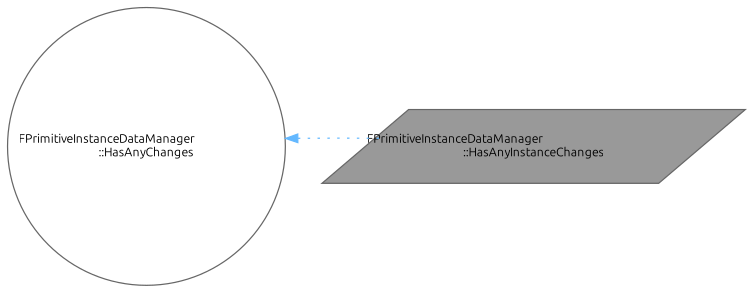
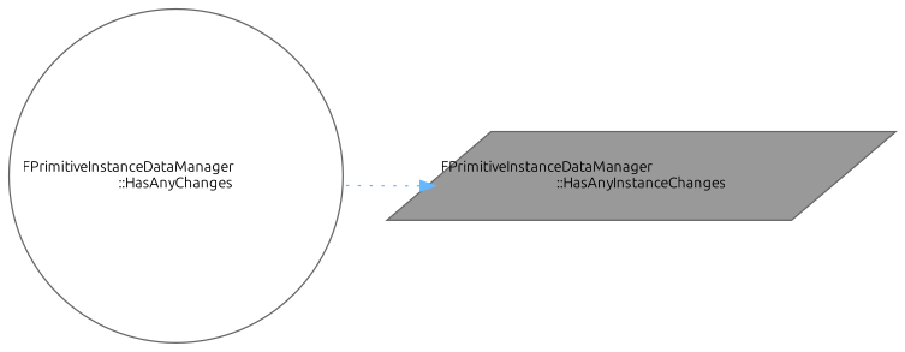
  digraph {
    rankdir=RL
    fontname=Ubuntu
    node [fontname=Ubuntu fontsize=10 style=filled]
    n1 [color=gray40 fillcolor=grey60 fontcolor=black height=0.2 label="FPrimitiveInstanceDataManager\l::HasAnyInstanceChanges" shape=parallelogram width=0.4]
    n2 [color=grey40 fillcolor=white height=0.2 label="FPrimitiveInstanceDataManager\l::HasAnyChanges" shape=circle width=0.4]
-   n2 -> n1 [color=steelblue1 dir=back fontname=Ubuntu fontsize=10 labelfontname=Helvetica labelfontsize=10 style=dotted]
+   n1 -> n2 [color=steelblue1 dir=back fontname=Ubuntu fontsize=10 labelfontname=Helvetica labelfontsize=10 style=dotted]
  }
